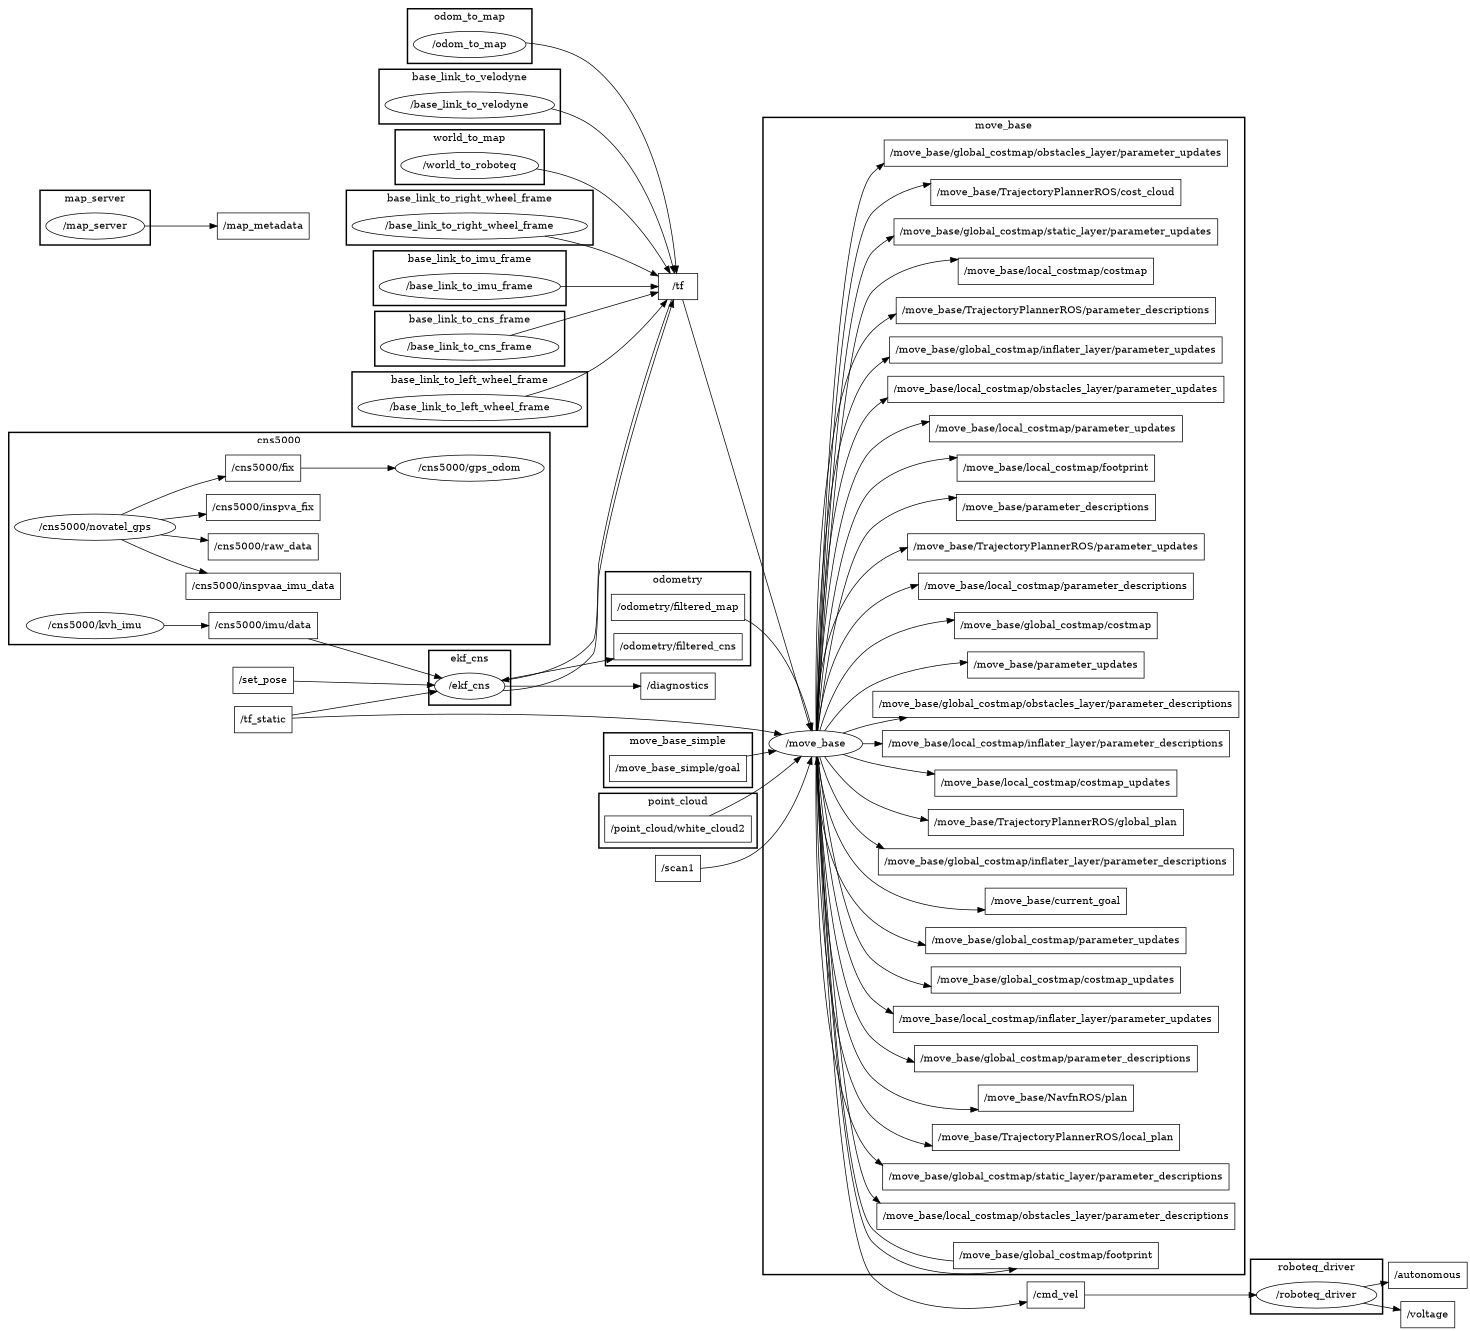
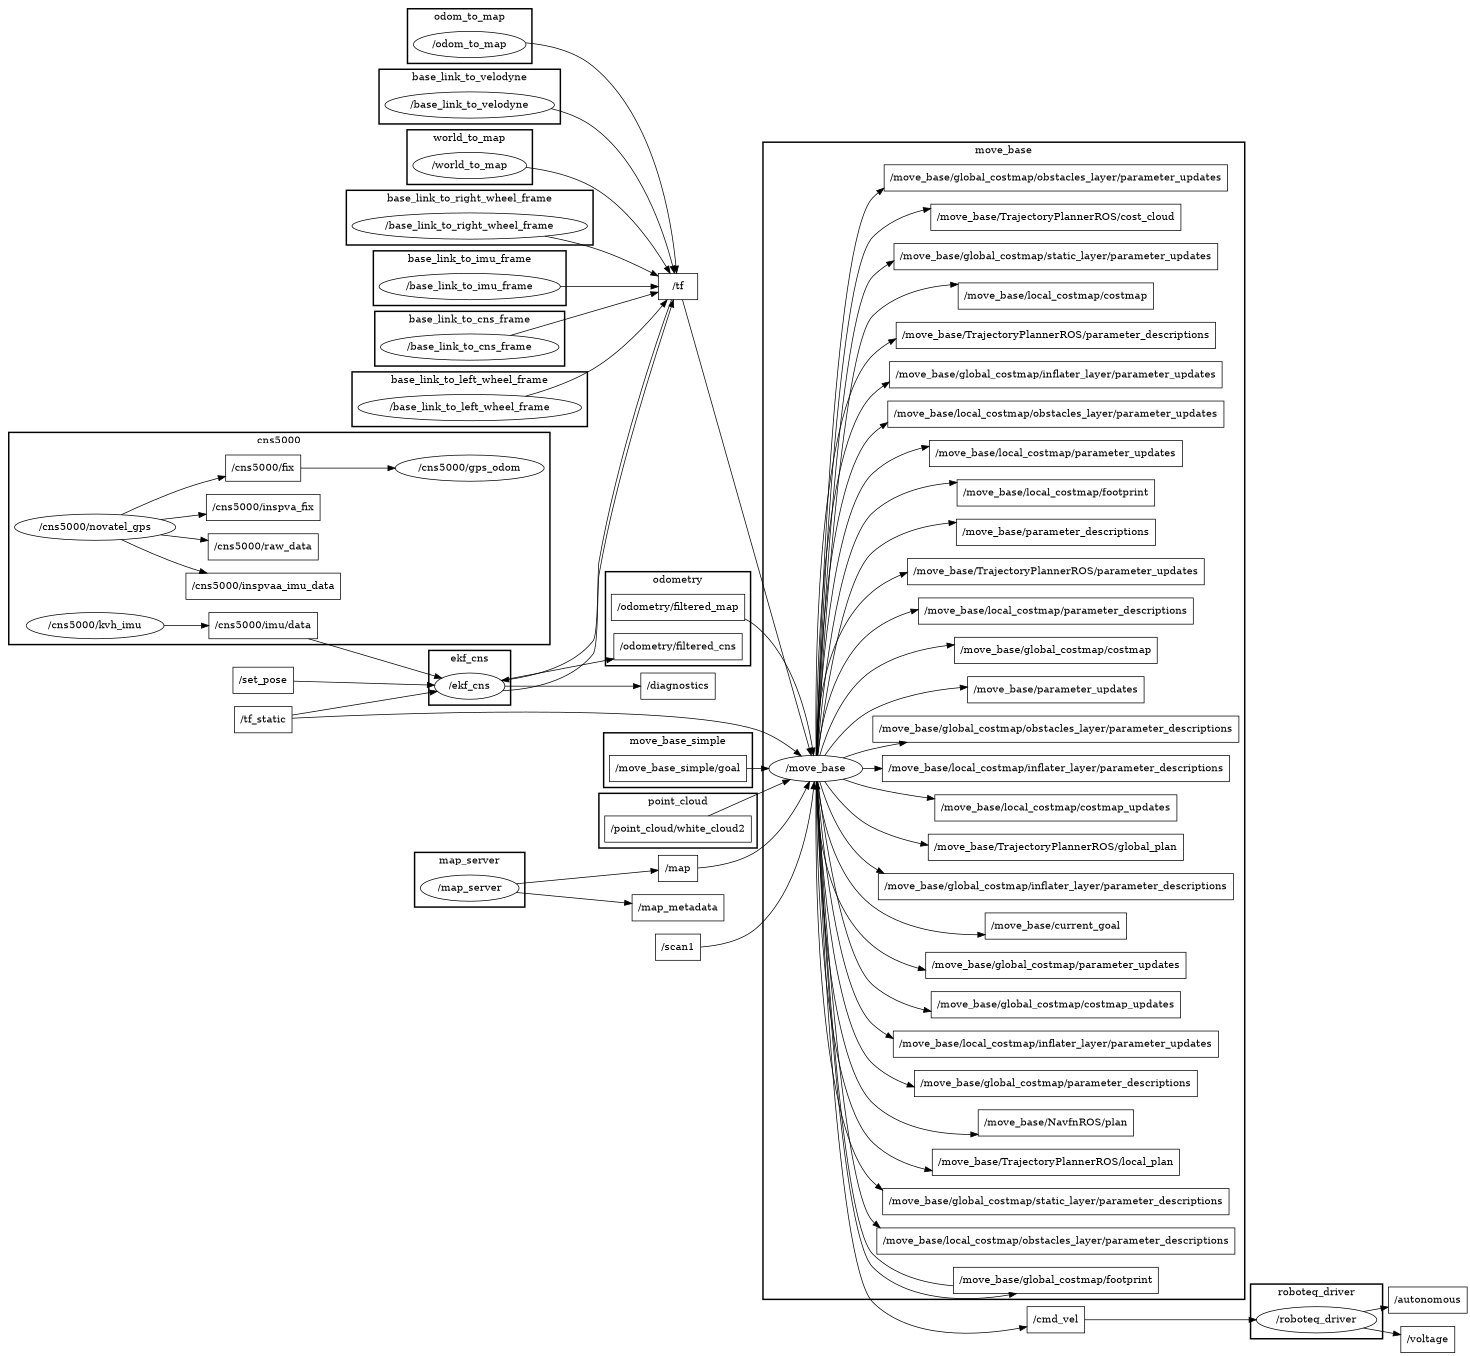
  digraph {
    compound=True
    rank=same
    rankdir=LR
    ranksep=0.2
    node [shape=box]
    edge [penwidth=1]
    n1 [height=0.5 label="/move_base/local_costmap/obstacles_layer/parameter_descriptions" width=5.3056]
    n2 [height=0.5 label="/move_base/global_costmap/static_layer/parameter_descriptions" width=5.1111]
    n3 [height=0.5 label="/move_base/TrajectoryPlannerROS/local_plan" width=3.7361]
    n4 [height=0.5 label="/move_base/NavfnROS/plan" width=2.4028]
    n5 [height=0.5 label="/move_base/global_costmap/parameter_descriptions" width=4.1944]
    n6 [height=0.5 label="/move_base/local_costmap/inflater_layer/parameter_updates" width=4.8194]
    n7 [height=0.5 label="/move_base/global_costmap/footprint" width=3.0972]
    n8 [height=0.5 label="/move_base" shape=ellipse width=1.4804]
    n9 [height=0.5 label="/move_base/global_costmap/costmap_updates" width=3.7361]
    n10 [height=0.5 label="/move_base/global_costmap/parameter_updates" width=3.8611]
    n11 [height=0.5 label="/move_base/current_goal" width=2.1389]
    n12 [height=0.5 label="/move_base/global_costmap/inflater_layer/parameter_descriptions" width=5.2639]
    n13 [height=0.5 label="/move_base/TrajectoryPlannerROS/global_plan" width=3.8472]
    n14 [height=0.5 label="/move_base/local_costmap/costmap_updates" width=3.6389]
    n15 [height=0.5 label="/move_base/local_costmap/inflater_layer/parameter_descriptions" width=5.1528]
    n16 [height=0.5 label="/move_base/global_costmap/obstacles_layer/parameter_descriptions" width=5.4028]
    n17 [height=0.5 label="/move_base/parameter_updates" width=2.6111]
    n18 [height=0.5 label="/move_base/global_costmap/costmap" width=3.0694]
    n19 [height=0.5 label="/move_base/local_costmap/parameter_descriptions" width=4.0972]
    n20 [height=0.5 label="/move_base/TrajectoryPlannerROS/parameter_updates" width=4.3889]
    n21 [height=0.5 label="/move_base/parameter_descriptions" width=2.9444]
    n22 [height=0.5 label="/move_base/local_costmap/footprint" width=2.9861]
    n23 [height=0.5 label="/move_base/local_costmap/parameter_updates" width=3.7639]
    n24 [height=0.5 label="/move_base/local_costmap/obstacles_layer/parameter_updates" width=4.9722]
    n25 [height=0.5 label="/move_base/global_costmap/inflater_layer/parameter_updates" width=4.9306]
    n26 [height=0.5 label="/move_base/TrajectoryPlannerROS/parameter_descriptions" width=4.7222]
    n27 [height=0.5 label="/move_base/local_costmap/costmap" width=2.9722]
    n28 [height=0.5 label="/move_base/global_costmap/static_layer/parameter_updates" width=4.7778]
    n29 [height=0.5 label="/move_base/TrajectoryPlannerROS/cost_cloud" width=3.7778]
    n30 [height=0.5 label="/move_base/global_costmap/obstacles_layer/parameter_updates" width=5.0694]
    n31 [height=0.5 label="/odometry/filtered_map" width=2.0278]
    n32 [height=0.5 label="/odometry/filtered_cns" width=1.9444]
    n33 [height=0.5 label="/cns5000/inspva_fix" width=1.75]
    n34 [height=0.5 label="/cns5000/imu/data" width=1.625]
    n35 [height=0.5 label="/cns5000/fix" width=1.1667]
    n36 [height=0.5 label="/cns5000/gps_odom" shape=ellipse width=2.2748]
    n37 [height=0.5 label="/cns5000/inspvaa_imu_data" width=2.3333]
    n38 [height=0.5 label="/cns5000/raw_data" width=1.6528]
    n39 [height=0.5 label="/cns5000/kvh_imu" shape=ellipse width=2.1304]
    n40 [height=0.5 label="/cns5000/novatel_gps" shape=ellipse width=2.4192]
    n41 [height=0.5 label="/move_base_simple/goal" width=2.1111]
    n42 [height=0.5 label="/point_cloud/white_cloud2" width=2.25]
    n43 [height=0.5 label="/odom_to_map" shape=ellipse width=1.8054]
    n44 [height=0.5 label="/base_link_to_velodyne" shape=ellipse width=2.6359]
-   n45 [height=0.5 label="/world_to_roboteq" shape=ellipse width=1.8054]
+   n45 [height=0.5 label="/world_to_map" shape=ellipse width=1.8054]
    n46 [height=0.5 label="/base_link_to_right_wheel_frame" shape=ellipse width=3.6108]
    n47 [height=0.5 label="/map_server" shape=ellipse width=1.5165]
    n48 [height=0.5 label="/base_link_to_imu_frame" shape=ellipse width=2.8345]
    n49 [height=0.5 label="/base_link_to_cns_frame" shape=ellipse width=2.7623]
    n50 [height=0.5 label="/base_link_to_left_wheel_frame" shape=ellipse width=3.4664]
    n51 [height=0.5 label="/ekf_cns" shape=ellipse width=1.1193]
    n52 [height=0.5 label="/roboteq_driver" shape=ellipse width=1.8234]
    n53 [height=0.5 label="/cmd_vel" width=0.94444]
    n54 [height=0.5 label="/tf" width=0.75]
+   n55 [height=0.5 label="/map" width=0.75]
    n56 [height=0.5 label="/map_metadata" width=1.4028]
    n57 [height=0.5 label="/diagnostics" width=1.125]
    n58 [height=0.5 label="/autonomous" width=1.2083]
    n59 [height=0.5 label="/voltage" width=0.83333]
    n60 [height=0.5 label="/tf_static" width=0.88889]
    n61 [height=0.5 label="/set_pose" width=0.93056]
    n62 [height=0.5 label="/scan1" width=0.75]
    subgraph cluster_1 {
      label=move_base
      style=bold
      n1
      n2
      n3
      n4
      n5
      n6
      n7
      n8
      n9
      n10
      n11
      n12
      n13
      n14
      n15
      n16
      n17
      n18
      n19
      n20
      n21
      n22
      n23
      n24
      n25
      n26
      n27
      n28
      n29
      n30
    }
    subgraph cluster_2 {
      label=odometry
      style=bold
      n31
      n32
    }
    subgraph cluster_3 {
      label=cns5000
      style=bold
      n33
      n34
      n35
      n36
      n37
      n38
      n39
      n40
    }
    subgraph cluster_4 {
      label=move_base_simple
      style=bold
      n41
    }
    subgraph cluster_5 {
      label=point_cloud
      style=bold
      n42
    }
    subgraph cluster_6 {
      label=odom_to_map
      style=bold
      n43
    }
    subgraph cluster_7 {
      label=base_link_to_velodyne
      style=bold
      n44
    }
    subgraph cluster_8 {
      label=world_to_map
      style=bold
      n45
    }
    subgraph cluster_9 {
      label=base_link_to_right_wheel_frame
      style=bold
      n46
    }
    subgraph cluster_10 {
      label=map_server
      style=bold
      n47
    }
    subgraph cluster_11 {
      label=base_link_to_imu_frame
      style=bold
      n48
    }
    subgraph cluster_12 {
      label=base_link_to_cns_frame
      style=bold
      n49
    }
    subgraph cluster_13 {
      label=base_link_to_left_wheel_frame
      style=bold
      n50
    }
    subgraph cluster_14 {
      label=ekf_cns
      style=bold
      n51
    }
    subgraph cluster_15 {
      label=roboteq_driver
      style=bold
      n52
    }
    n7 -> n8
    n8 -> n1
    n8 -> n2
    n8 -> n3
    n8 -> n4
    n8 -> n5
    n8 -> n6
    n8 -> n7
    n8 -> n9
    n8 -> n10
    n8 -> n11
    n8 -> n12
    n8 -> n13
    n8 -> n14
    n8 -> n15
    n8 -> n16
    n8 -> n17
    n8 -> n18
    n8 -> n19
    n8 -> n20
    n8 -> n21
    n8 -> n22
    n8 -> n23
    n8 -> n24
    n8 -> n25
    n8 -> n26
    n8 -> n27
    n8 -> n28
    n8 -> n29
    n8 -> n30
    n8 -> n53
    n31 -> n8
    n34 -> n51
    n35 -> n36
    n39 -> n34
    n40 -> n33
    n40 -> n35
    n40 -> n37
    n40 -> n38
    n41 -> n8
    n42 -> n8
    n43 -> n54
    n44 -> n54
    n45 -> n54
    n46 -> n54
+   n47 -> n55
    n47 -> n56
    n48 -> n54
    n49 -> n54
    n50 -> n54
    n51 -> n32
    n51 -> n54
    n51 -> n57
    n52 -> n58
    n52 -> n59
    n53 -> n52
    n54 -> n8
    n54 -> n51
+   n55 -> n8
    n60 -> n8
    n60 -> n51
    n61 -> n51
    n62 -> n8
  }
